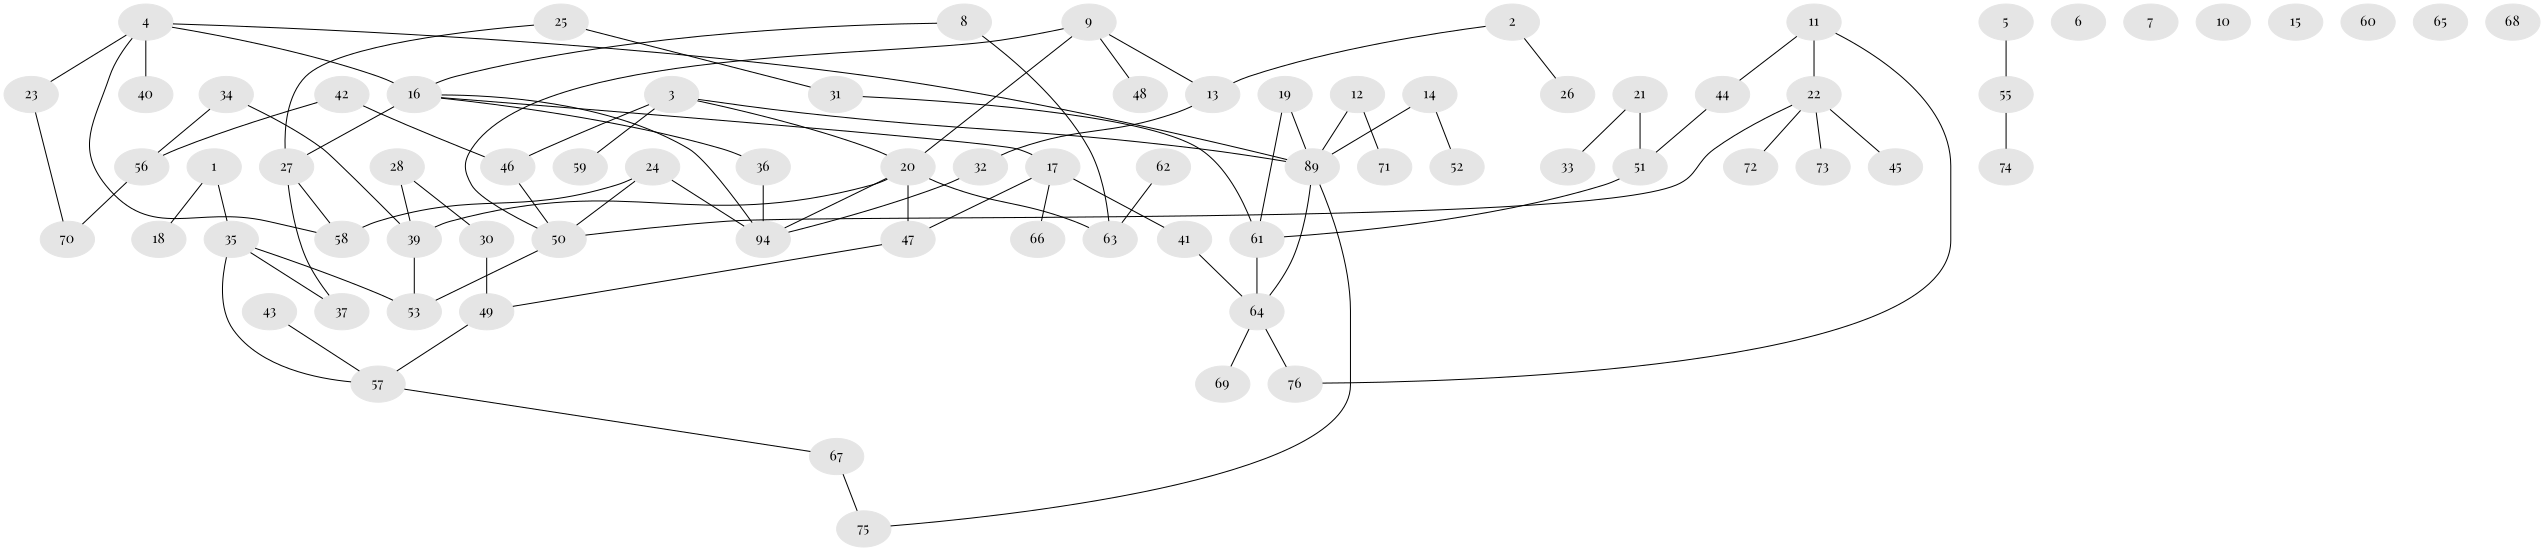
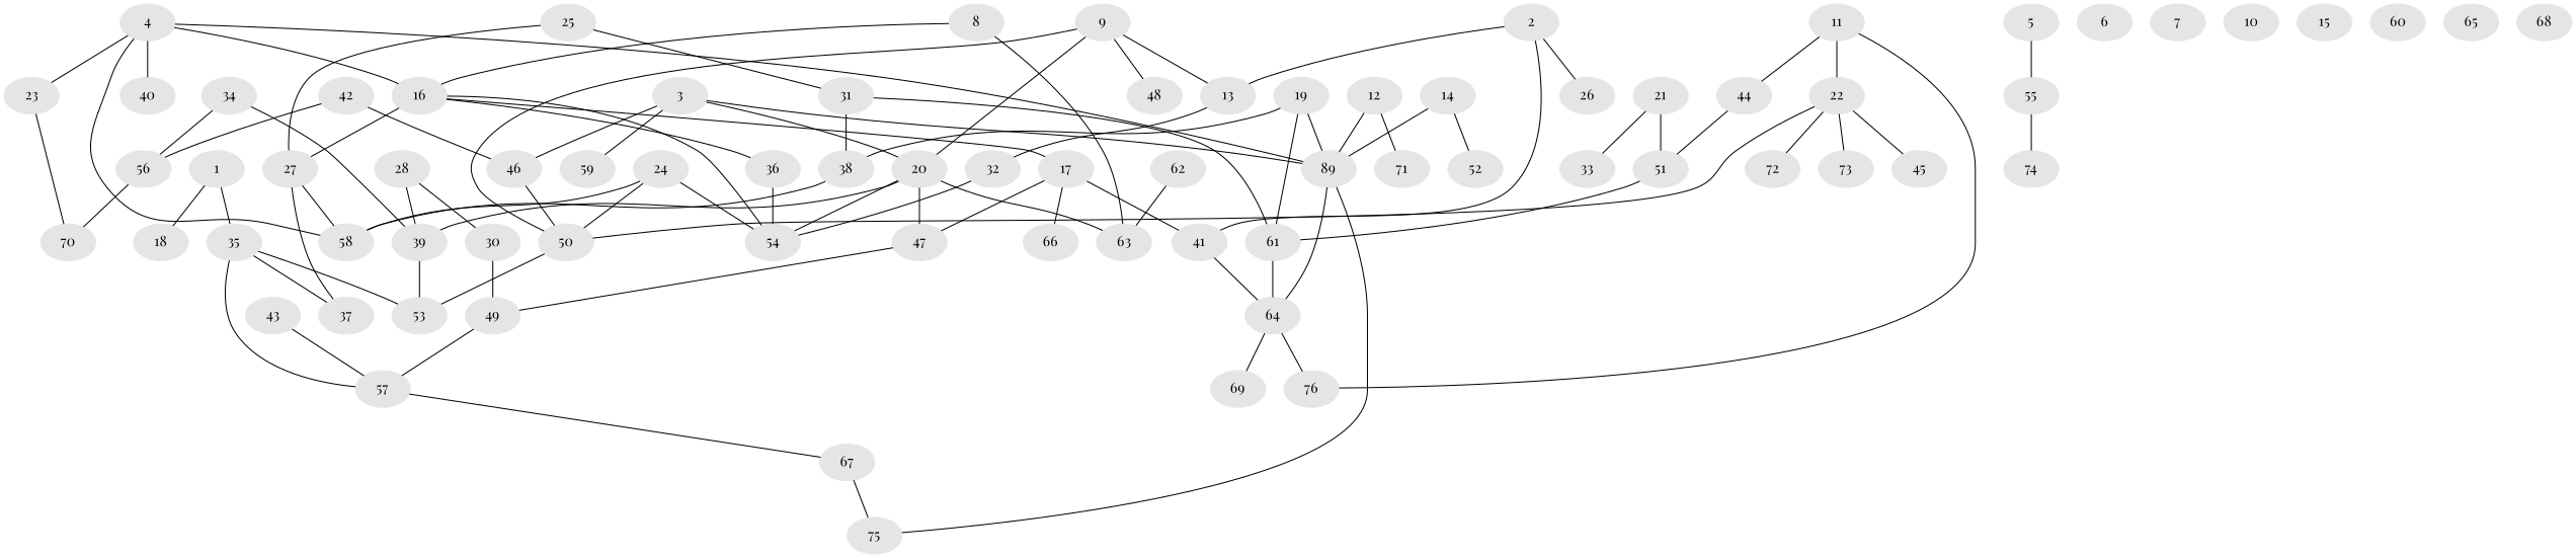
  graph {
    fontname="Playfair Display"
    node [color=gray90 fontname="Playfair Display" style=filled]
    edge [fontname="Playfair Display"]
    1
    18
    35
    37
    53
    57
    2
    13
    26
    41
    32
    64
    3
    20
    n15 [label=89]
    46
    59
    63
-   54 [label=94]
+   54
    47
    39
    75
    50
    4
    16
    23
    40
    58
    17
    27
    36
    70
    5
    55
    74
    6
    7
    8
    9
    48
    10
    11
    22
    44
    76
    45
    72
    73
    51
    12
    71
    14
    52
    15
    66
    49
    19
+   38
    61
    21
    33
    24
    25
    31
    28
    30
    69
    34
    56
    67
    42
    43
    60
    62
    65
    68
    1 -- 18
    1 -- 35
    35 -- 37
    35 -- 53
    35 -- 57
    57 -- 67
    2 -- 13
    2 -- 26
+   2 -- 41
    13 -- 32
    41 -- 64
    32 -- 54
    64 -- 76
    64 -- 69
    3 -- 20
    3 -- n15
    3 -- 46
    3 -- 59
    20 -- 63
    20 -- 54
    20 -- 47
    20 -- 39
    n15 -- 64
    n15 -- 75
    46 -- 50
    47 -- 49
    39 -- 53
    50 -- 53
    4 -- n15
    4 -- 16
    4 -- 23
    4 -- 40
    4 -- 58
    16 -- 54
    16 -- 17
    16 -- 27
    16 -- 36
    23 -- 70
    17 -- 41
    17 -- 47
    17 -- 66
    27 -- 37
    27 -- 58
    36 -- 54
    5 -- 55
    55 -- 74
    8 -- 63
    8 -- 16
    9 -- 13
    9 -- 20
    9 -- 50
    9 -- 48
    11 -- 22
    11 -- 44
    11 -- 76
    22 -- 50
    22 -- 45
    22 -- 72
    22 -- 73
    44 -- 51
    51 -- 61
    12 -- n15
    12 -- 71
    14 -- n15
    14 -- 52
    49 -- 57
    19 -- n15
+   19 -- 38
    19 -- 61
+   38 -- 58
    61 -- 64
    21 -- 51
    21 -- 33
    24 -- 54
    24 -- 50
    24 -- 58
    25 -- 27
    25 -- 31
+   31 -- 38
    31 -- 61
    28 -- 39
    28 -- 30
    30 -- 49
    34 -- 39
    34 -- 56
    56 -- 70
    67 -- 75
    42 -- 46
    42 -- 56
    43 -- 57
    62 -- 63
  }
